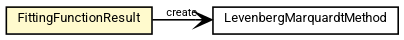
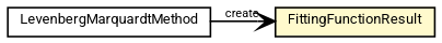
  digraph {
    nodesep=0.15
    rankdir=LR
    ranksep=0.25
    node [fontcolor=black fontname=Roboto fontsize=8 margin=0 shape=plaintext]
    n1 [height=0 label=<<table title="de.lmu.ifi.dbs.elki.math.linearalgebra.fitting.LevenbergMarquardtMethod" border="0" cellborder="1" cellspacing="0" cellpadding="2" href="LevenbergMarquardtMethod.html" target="_parent"> 		<tr><td><table border="0" cellspacing="0" cellpadding="1"> 		<tr><td align="center" balign="center"> <font face="Roboto">LevenbergMarquardtMethod</font> </td></tr> 		</table></td></tr> 		</table>> width=0]
    n2 [height=0 label=<<table title="de.lmu.ifi.dbs.elki.math.linearalgebra.fitting.FittingFunctionResult" border="0" cellborder="1" cellspacing="0" cellpadding="2" bgcolor="lemonChiffon" href="FittingFunctionResult.html" target="_parent"> 		<tr><td><table border="0" cellspacing="0" cellpadding="1"> 		<tr><td align="center" balign="center"> <font face="Roboto">FittingFunctionResult</font> </td></tr> 		</table></td></tr> 		</table>> width=0]
-   n2 -> n1 [arrowhead=open color=black fontname=Roboto fontsize=7 label=create labelfontname=Roboto labelfontsize=7 weight=1]
+   n1 -> n2 [arrowhead=open color=black fontname=Roboto fontsize=7 label=create labelfontname=Roboto labelfontsize=7 weight=1]
  }
